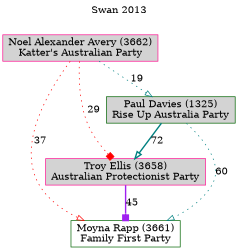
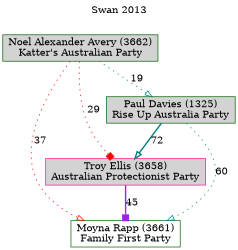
  digraph {
    label="Swan 2013"
    labelloc=t
    mclimit=10
    node [color=darkgreen fillcolor=lightgrey shape=box style=filled]
    edge [arrowhead=onormal color=teal style=dotted]
    n1 [fillcolor=white label="Moyna Rapp (3661)\nFamily First Party"]
    n2 [color=deeppink label="Troy Ellis (3658)\nAustralian Protectionist Party"]
    n3 [label="Paul Davies (1325)\nRise Up Australia Party"]
-   n4 [color=deeppink label="Noel Alexander Avery (3662)\nKatter's Australian Party"]
+   n4 [label="Noel Alexander Avery (3662)\nKatter's Australian Party"]
    n2 -> n1 [arrowhead=box color=purple label=45 style=bold]
    n3 -> n1 [label=60]
    n3 -> n2 [label=72 style=bold]
    n4 -> n1 [color=red label=37]
    n4 -> n2 [arrowhead=box color=red label=29]
    n4 -> n3 [label=19]
  }
